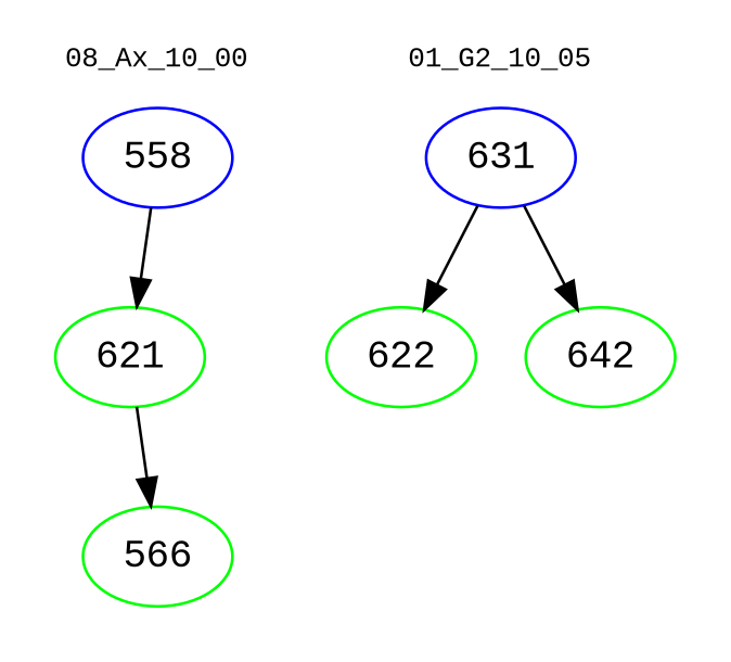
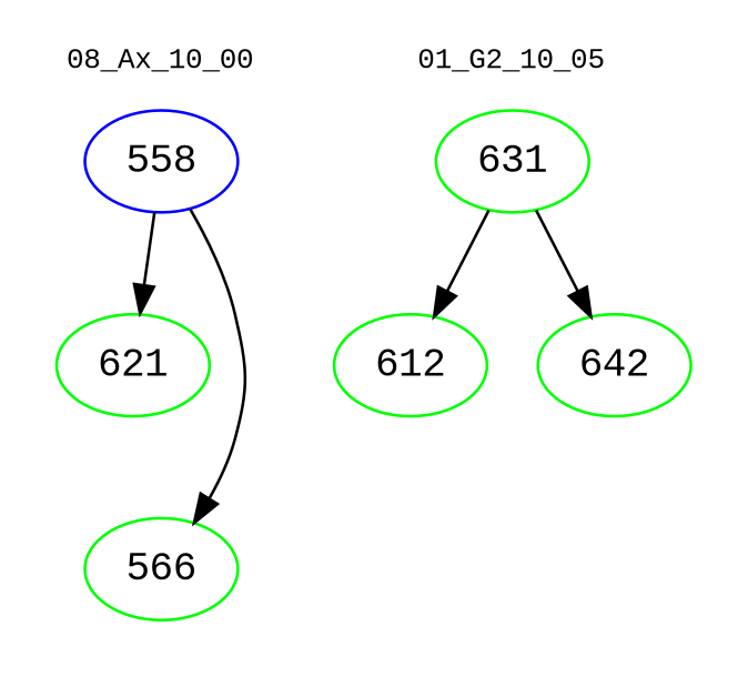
  digraph {
    fontname="Liberation Mono"
    node [color=green fontname="Liberation Mono"]
    edge [color=black fontname="Liberation Mono"]
    n1 [color=blue label=558]
    n2 [label=621]
    n3 [label=566]
-   n4 [color=blue label=631]
-   n5 [label=622]
+   n4 [label=631]
+   n5 [label=612]
    n6 [label=642]
    subgraph cluster_1 {
      color=white
      fontsize=10
      label="08_Ax_10_00"
      n1
      n2
      n3
    }
    subgraph cluster_2 {
      color=white
      fontsize=10
      label="01_G2_10_05"
      n4
      n5
      n6
    }
    n1 -> n2
-   n2 -> n3
+   n1 -> n3
    n4 -> n5
    n4 -> n6
  }
